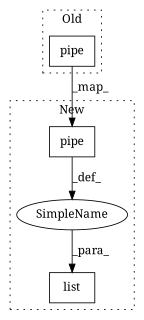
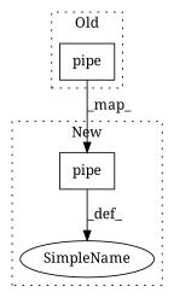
  digraph {
    fontname="Noto Serif"
    node [a=32 l="5,1" shape=box fontname="Noto Serif"]
    edge [fontname="Noto Serif"]
    n1 [label=pipe s="26839,26887"]
-   n2 [label=list s="26830,26888"]
    n3 [a=42 label=SimpleName shape=ellipse l=""]
    n4 [label=pipe s="26652,26694"]
    subgraph cluster_1 {
      label=New
      style=dotted
      n1
-     n2
      n3
    }
    subgraph cluster_2 {
      label=Old
      style=dotted
      n4
    }
    n1 -> n3 [label=_def_]
-   n3 -> n2 [label=_para_]
    n4 -> n1 [label=_map_]
  }
